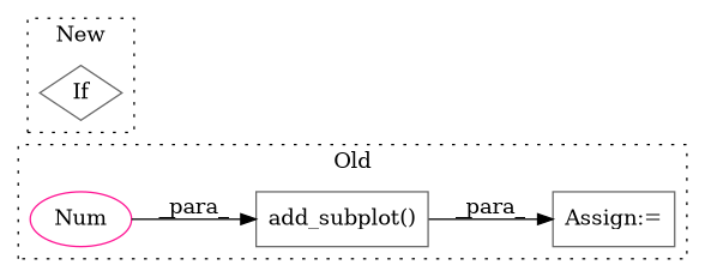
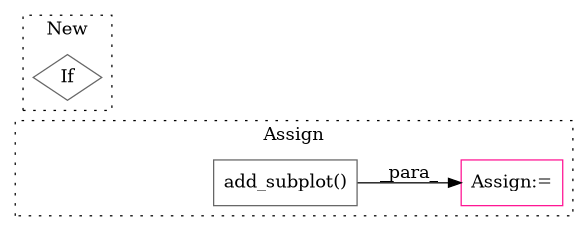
  digraph {
    rankdir=LR
    node [l=3 shape=box color=gray40]
    n1 [a=75 l="16,1" label="add_subplot()" s="2488,2511"]
-   n2 [a=76 l=1 label=Num s=2504 shape=ellipse color=deeppink]
-   n3 [a=68 label="Assign:=" s=2485]
+   n3 [a=68 label="Assign:=" s=2485 color=deeppink]
    n4 [a=96 label=If s=2737 shape=diamond]
    subgraph cluster_1 {
-     label=Old
+     label=Assign
      style=dotted
      n1
-     n2
      n3
    }
    subgraph cluster_2 {
      label=New
      style=dotted
      n4
    }
    n1 -> n3 [label=_para_]
-   n2 -> n1 [label=_para_]
  }
